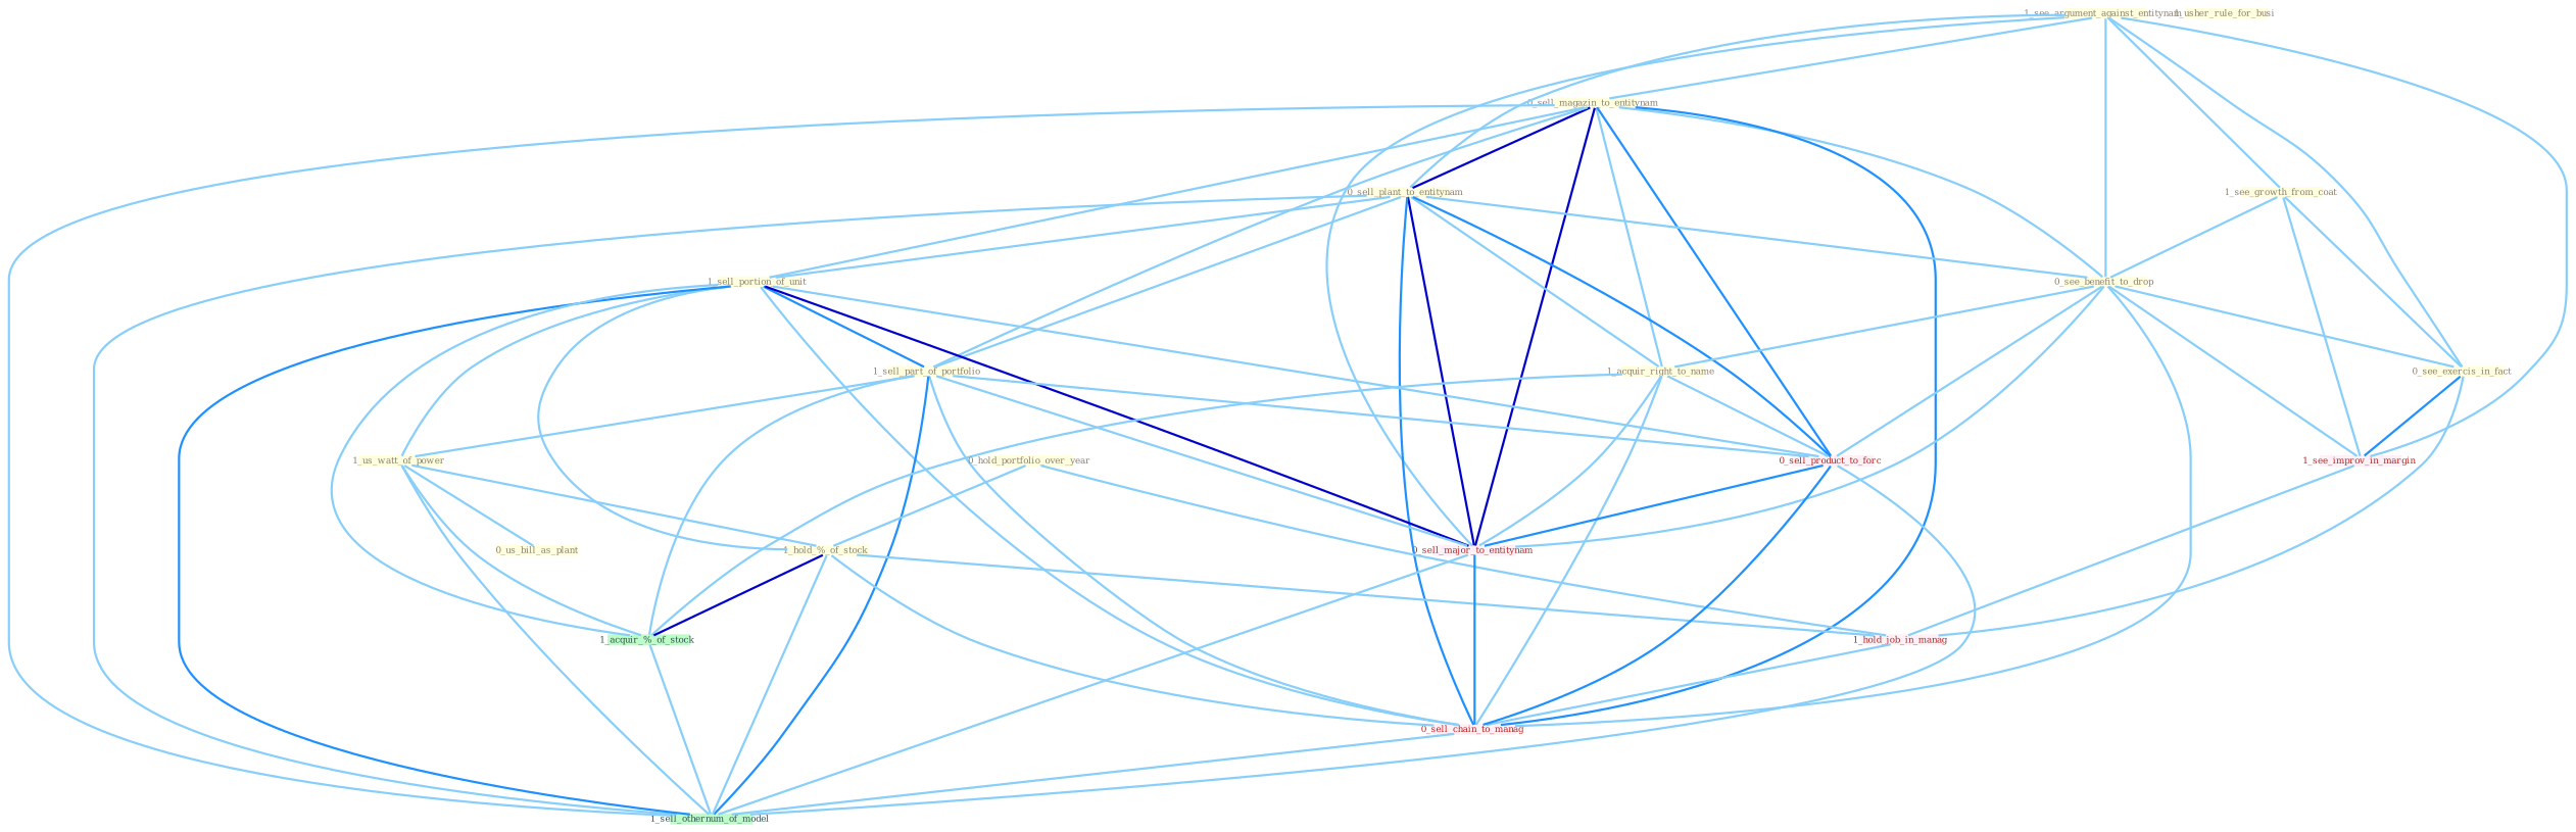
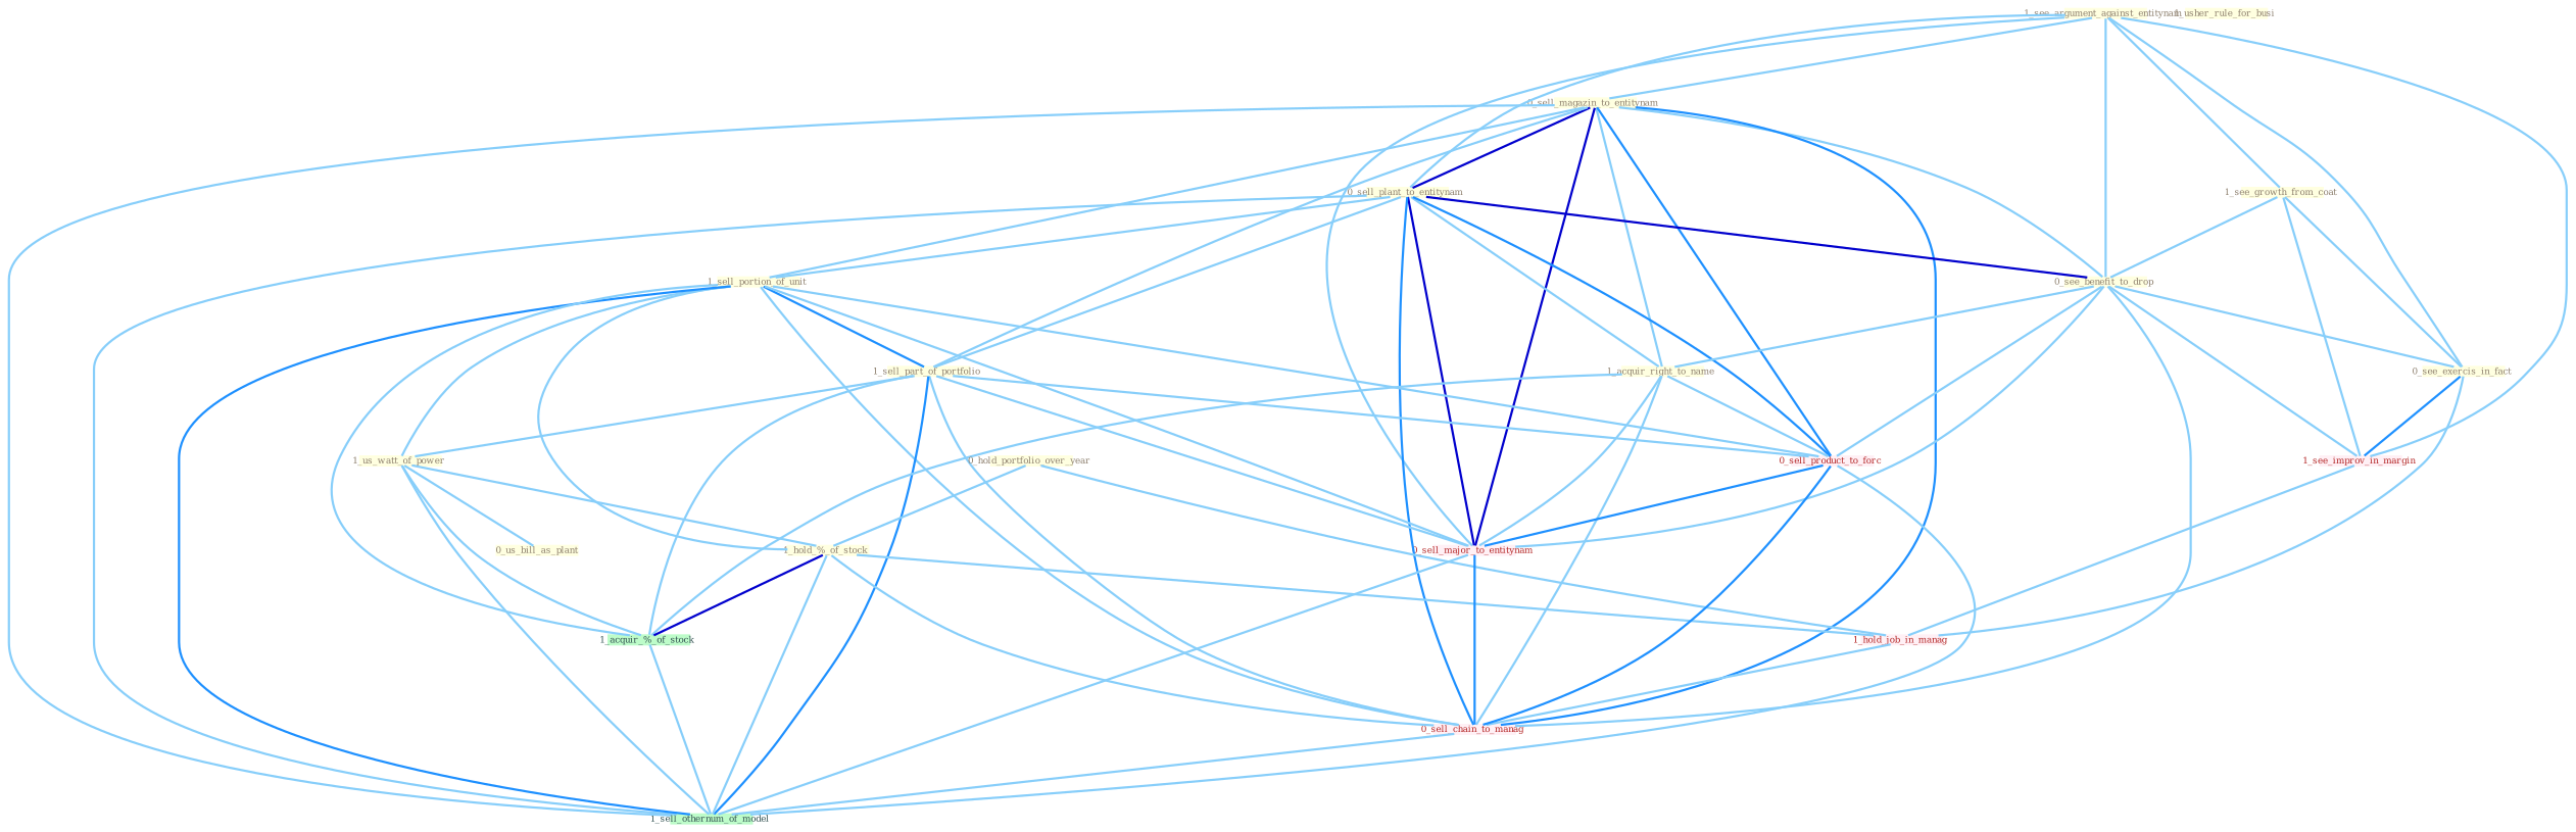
  graph {
    node [color="#ffffe0" fixedsize=true fontcolor="#8b7d6b" fontsize=4 shape=polygon style=filled]
    edge [color="#87cefa" w=1]
    "1_see_argument_against_entitynam " [height=.06 width=.5]
    "1_usher_rule_for_busi " [height=.06 width=.5]
    "0_sell_magazin_to_entitynam " [height=.06 width=.5]
    "0_sell_plant_to_entitynam " [height=.06 width=.5]
    "1_sell_portion_of_unit " [height=.06 width=.5]
    "1_see_growth_from_coat " [height=.06 width=.5]
    "1_sell_part_of_portfolio " [height=.06 width=.5]
    "1_us_watt_of_power " [height=.06 width=.5]
    "0_see_benefit_to_drop " [height=.06 width=.5]
    "1_acquir_right_to_name " [height=.06 width=.5]
    "0_hold_portfolio_over_year " [height=.06 width=.5]
    n12 [height=.06 label="0_us_bill_as_plant" width=.5]
    "0_see_exercis_in_fact " [height=.06 width=.5]
    "1_hold_%_of_stock " [height=.06 width=.5]
    "1_see_improv_in_margin " [color="#fff0f5" fontcolor="#b22222" height=.06 width=.5]
    "1_hold_job_in_manag " [color="#fff0f5" fontcolor="#b22222" height=.06 width=.5]
    "0_sell_product_to_forc " [color="#fff0f5" fontcolor="#b22222" height=.06 width=.5]
    "0_sell_major_to_entitynam " [color="#fff0f5" fontcolor="#b22222" height=.06 width=.5]
    "0_sell_chain_to_manag " [color="#fff0f5" fontcolor="#b22222" height=.06 width=.5]
    "1_sell_othernum_of_model " [color="#BDFCC9" fontcolor="#2f4f4f" height=.06 width=.5]
    "1_acquir_%_of_stock " [color="#BDFCC9" fontcolor="#2f4f4f" height=.06 width=.5]
    subgraph sub_1 {
      "1_see_argument_against_entitynam "
      "1_usher_rule_for_busi "
      "0_sell_magazin_to_entitynam "
      "0_sell_plant_to_entitynam "
      "1_sell_portion_of_unit "
      "1_see_growth_from_coat "
      "1_sell_part_of_portfolio "
      "1_us_watt_of_power "
      "0_see_benefit_to_drop "
      "1_acquir_right_to_name "
      "0_hold_portfolio_over_year "
      n12
      "0_see_exercis_in_fact "
      "1_hold_%_of_stock "
    }
    subgraph sub_2 {
      "1_see_improv_in_margin "
      "1_hold_job_in_manag "
      "0_sell_product_to_forc "
      "0_sell_major_to_entitynam "
      "0_sell_chain_to_manag "
    }
    "1_see_argument_against_entitynam " -- "0_sell_magazin_to_entitynam "
    "1_see_argument_against_entitynam " -- "0_sell_plant_to_entitynam "
    "1_see_argument_against_entitynam " -- "1_see_growth_from_coat "
    "1_see_argument_against_entitynam " -- "0_see_benefit_to_drop "
    "1_see_argument_against_entitynam " -- "0_see_exercis_in_fact "
    "1_see_argument_against_entitynam " -- "1_see_improv_in_margin "
    "1_see_argument_against_entitynam " -- "0_sell_major_to_entitynam "
    "0_sell_magazin_to_entitynam " -- "0_sell_plant_to_entitynam " [color="#0000cd" w=3]
    "0_sell_magazin_to_entitynam " -- "1_sell_portion_of_unit "
    "0_sell_magazin_to_entitynam " -- "1_sell_part_of_portfolio "
    "0_sell_magazin_to_entitynam " -- "0_see_benefit_to_drop "
    "0_sell_magazin_to_entitynam " -- "1_acquir_right_to_name "
    "0_sell_magazin_to_entitynam " -- "0_sell_product_to_forc " [color="#1e90ff" w=2]
    "0_sell_magazin_to_entitynam " -- "0_sell_major_to_entitynam " [color="#0000cd" w=3]
    "0_sell_magazin_to_entitynam " -- "0_sell_chain_to_manag " [color="#1e90ff" w=2]
    "0_sell_magazin_to_entitynam " -- "1_sell_othernum_of_model "
    "0_sell_plant_to_entitynam " -- "1_sell_portion_of_unit "
    "0_sell_plant_to_entitynam " -- "1_sell_part_of_portfolio "
-   "0_sell_plant_to_entitynam " -- "0_see_benefit_to_drop "
+   "0_sell_plant_to_entitynam " -- "0_see_benefit_to_drop " [color="#0000cd"]
    "0_sell_plant_to_entitynam " -- "1_acquir_right_to_name "
    "0_sell_plant_to_entitynam " -- "0_sell_product_to_forc " [color="#1e90ff" w=2]
    "0_sell_plant_to_entitynam " -- "0_sell_major_to_entitynam " [color="#0000cd" w=3]
    "0_sell_plant_to_entitynam " -- "0_sell_chain_to_manag " [color="#1e90ff" w=2]
    "0_sell_plant_to_entitynam " -- "1_sell_othernum_of_model "
    "1_sell_portion_of_unit " -- "1_sell_part_of_portfolio " [color="#1e90ff" w=2]
    "1_sell_portion_of_unit " -- "1_us_watt_of_power "
    "1_sell_portion_of_unit " -- "1_hold_%_of_stock "
    "1_sell_portion_of_unit " -- "0_sell_product_to_forc "
-   "1_sell_portion_of_unit " -- "0_sell_major_to_entitynam " [color="#0000cd"]
+   "1_sell_portion_of_unit " -- "0_sell_major_to_entitynam "
    "1_sell_portion_of_unit " -- "0_sell_chain_to_manag "
    "1_sell_portion_of_unit " -- "1_sell_othernum_of_model " [color="#1e90ff" w=2]
    "1_sell_portion_of_unit " -- "1_acquir_%_of_stock "
    "1_see_growth_from_coat " -- "0_see_benefit_to_drop "
    "1_see_growth_from_coat " -- "0_see_exercis_in_fact "
    "1_see_growth_from_coat " -- "1_see_improv_in_margin "
    "1_sell_part_of_portfolio " -- "1_us_watt_of_power "
    "1_sell_part_of_portfolio " -- "0_sell_product_to_forc "
    "1_sell_part_of_portfolio " -- "0_sell_major_to_entitynam "
    "1_sell_part_of_portfolio " -- "0_sell_chain_to_manag "
    "1_sell_part_of_portfolio " -- "1_sell_othernum_of_model " [color="#1e90ff" w=2]
    "1_sell_part_of_portfolio " -- "1_acquir_%_of_stock "
    "1_us_watt_of_power " -- n12
    "1_us_watt_of_power " -- "1_hold_%_of_stock "
    "1_us_watt_of_power " -- "1_sell_othernum_of_model "
    "1_us_watt_of_power " -- "1_acquir_%_of_stock "
    "0_see_benefit_to_drop " -- "1_acquir_right_to_name "
    "0_see_benefit_to_drop " -- "0_see_exercis_in_fact "
    "0_see_benefit_to_drop " -- "1_see_improv_in_margin "
    "0_see_benefit_to_drop " -- "0_sell_product_to_forc "
    "0_see_benefit_to_drop " -- "0_sell_major_to_entitynam "
    "0_see_benefit_to_drop " -- "0_sell_chain_to_manag "
    "1_acquir_right_to_name " -- "0_sell_product_to_forc "
    "1_acquir_right_to_name " -- "0_sell_major_to_entitynam "
    "1_acquir_right_to_name " -- "0_sell_chain_to_manag "
    "1_acquir_right_to_name " -- "1_acquir_%_of_stock "
    "0_hold_portfolio_over_year " -- "1_hold_%_of_stock "
    "0_hold_portfolio_over_year " -- "1_hold_job_in_manag "
    "0_see_exercis_in_fact " -- "1_see_improv_in_margin " [color="#1e90ff" w=2]
    "0_see_exercis_in_fact " -- "1_hold_job_in_manag "
    "1_hold_%_of_stock " -- "1_hold_job_in_manag "
    "1_hold_%_of_stock " -- "1_sell_othernum_of_model "
    "1_hold_%_of_stock " -- "1_acquir_%_of_stock " [color="#0000cd" w=3]
    "1_see_improv_in_margin " -- "1_hold_job_in_manag "
    "1_hold_job_in_manag " -- "0_sell_chain_to_manag "
    "0_sell_product_to_forc " -- "0_sell_major_to_entitynam " [color="#1e90ff" w=2]
    "0_sell_product_to_forc " -- "0_sell_chain_to_manag " [color="#1e90ff" w=2]
    "0_sell_product_to_forc " -- "1_sell_othernum_of_model "
    "0_sell_major_to_entitynam " -- "0_sell_chain_to_manag " [color="#1e90ff" w=2]
    "0_sell_major_to_entitynam " -- "1_sell_othernum_of_model "
    "0_sell_chain_to_manag " -- "1_hold_%_of_stock "
    "0_sell_chain_to_manag " -- "1_sell_othernum_of_model "
    "1_acquir_%_of_stock " -- "1_sell_othernum_of_model "
  }
